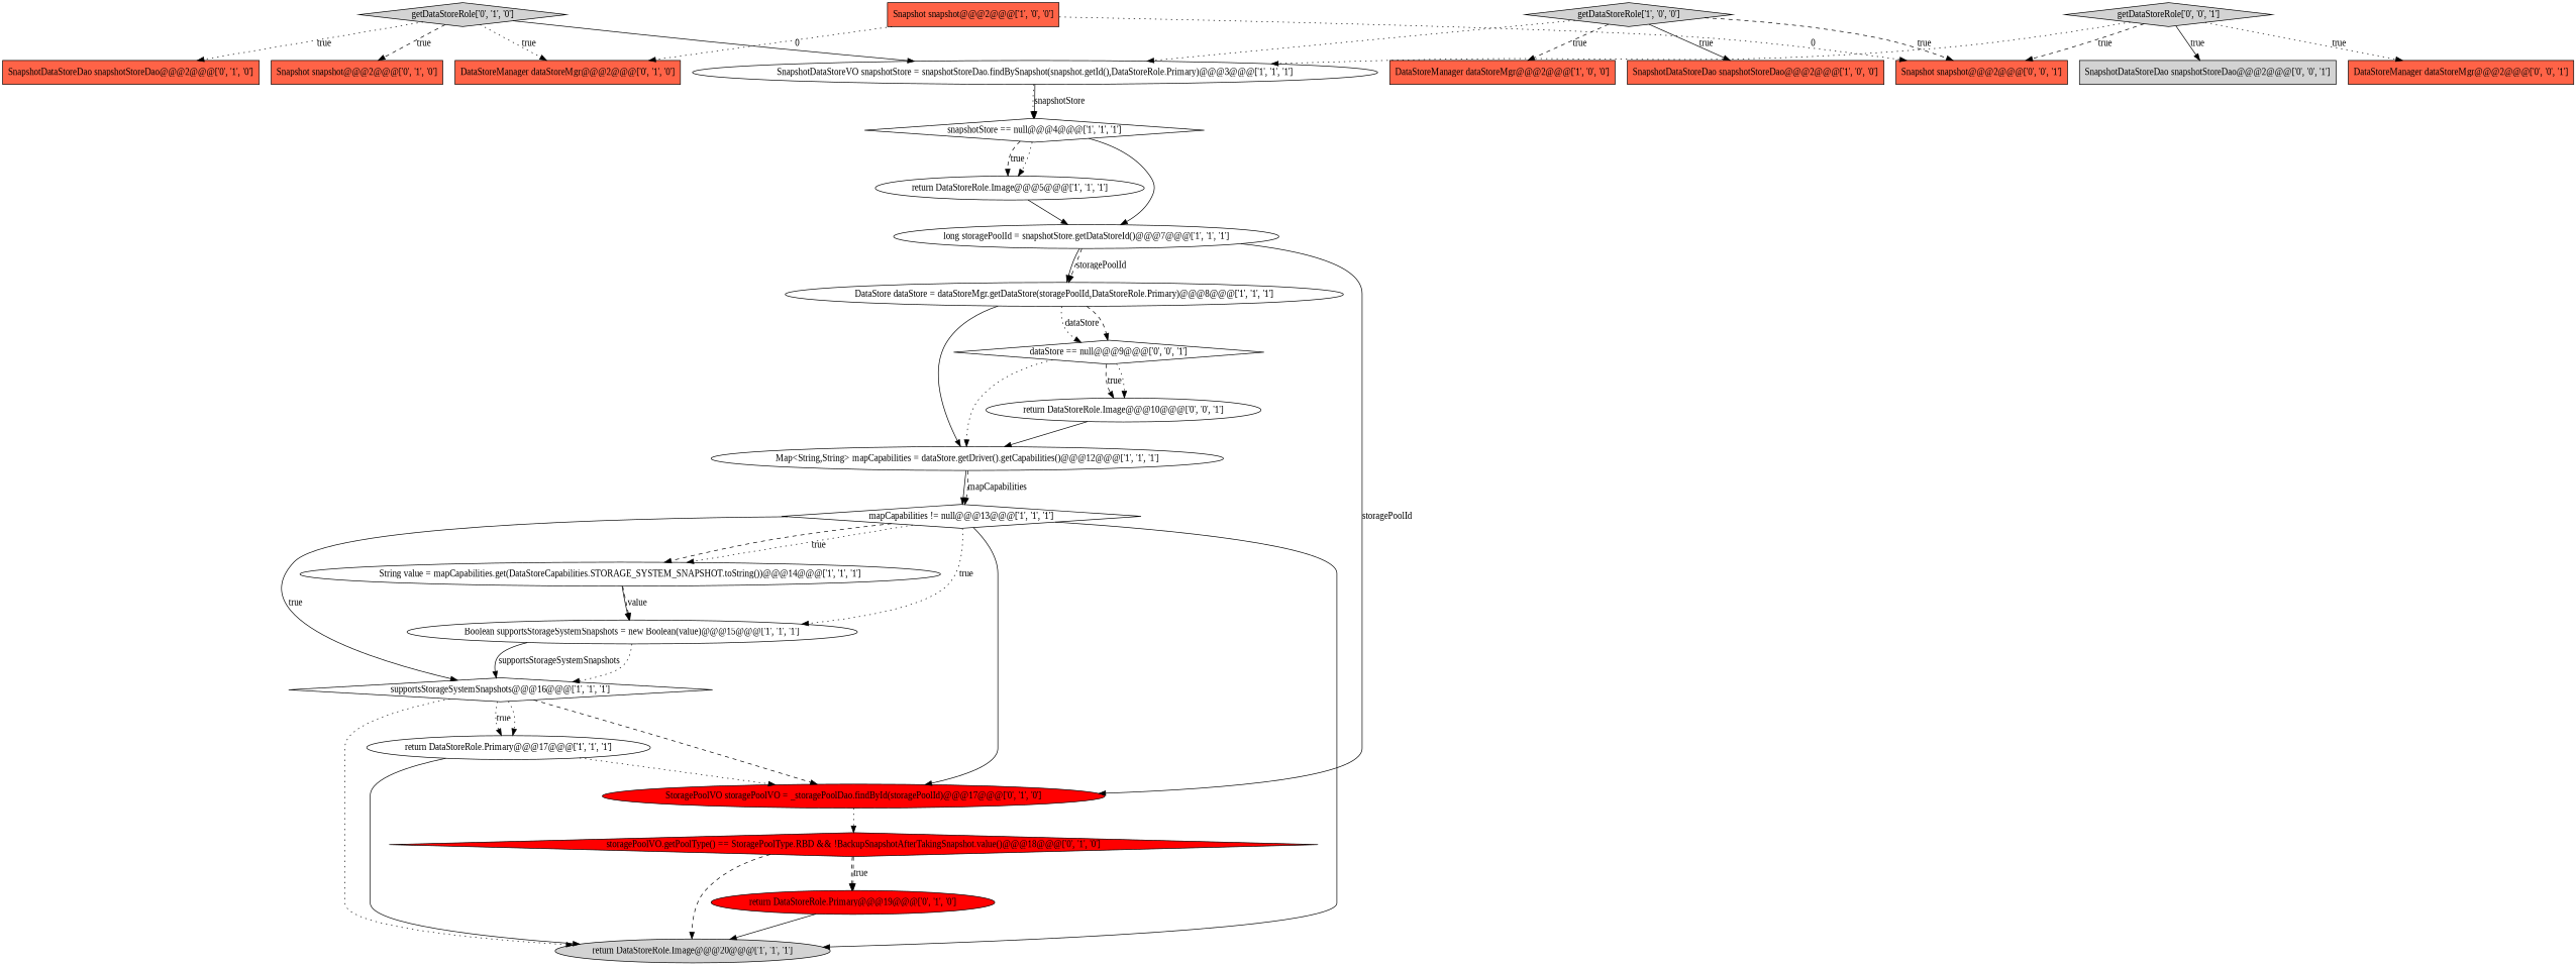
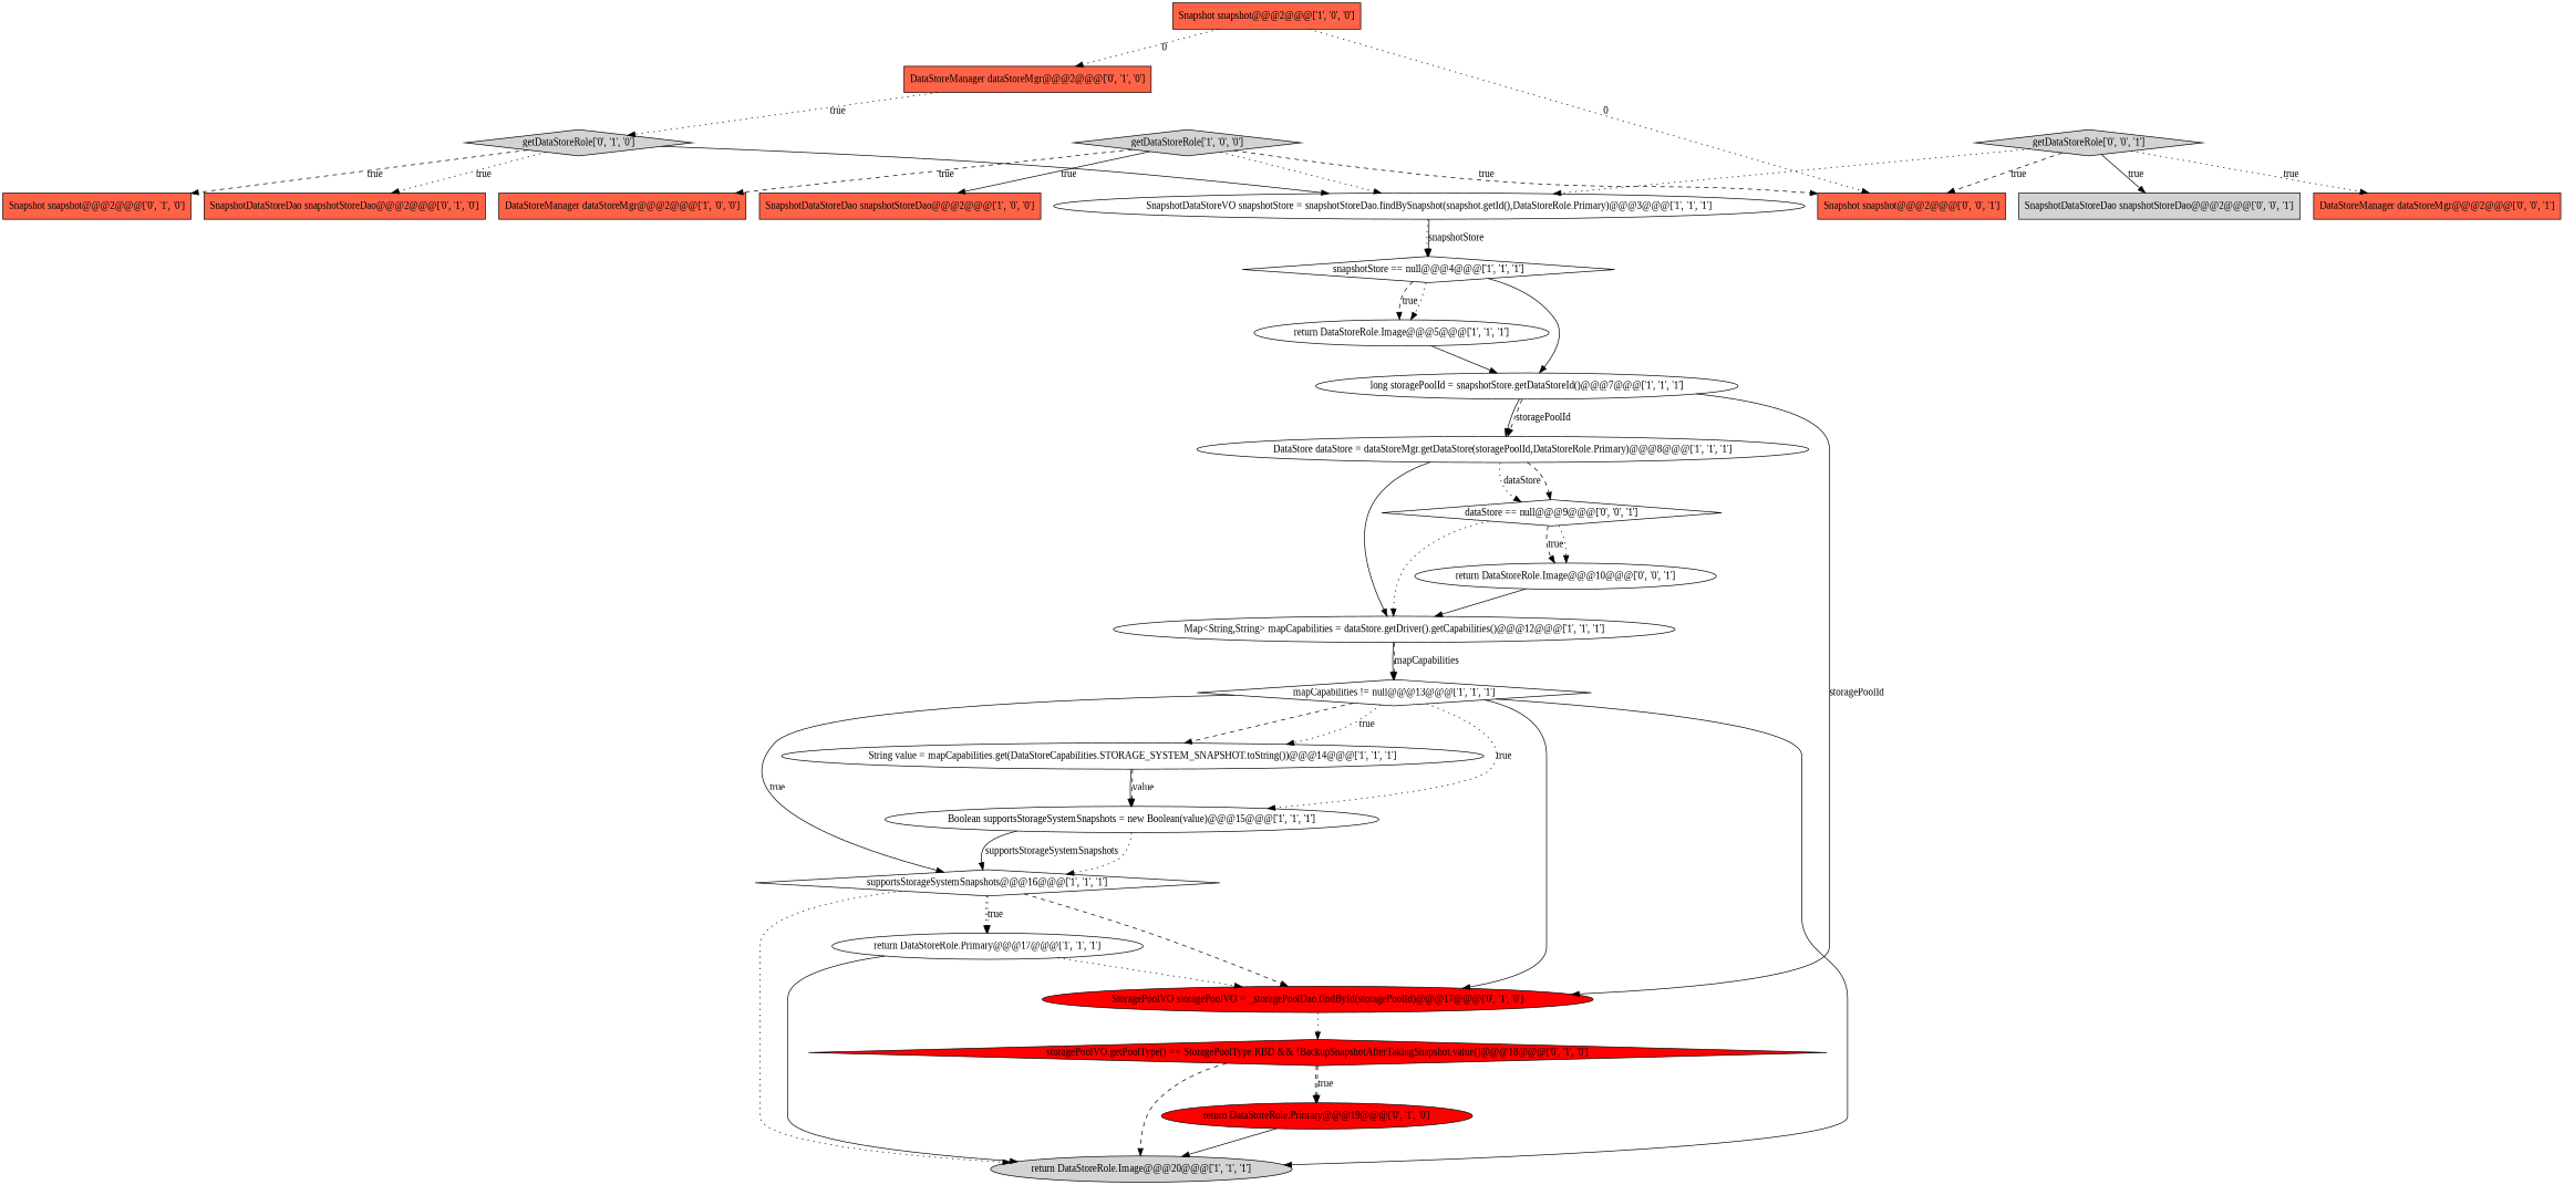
  digraph {
    fontname="Liberation Serif"
    node [fillcolor=white fontname="Liberation Serif" shape=ellipse style=filled]
    edge [fontname="Liberation Serif" style=dotted]
    n1 [label="supportsStorageSystemSnapshots@@@16@@@['1', '1', '1']" shape=diamond]
    n2 [fillcolor=red label="StoragePoolVO storagePoolVO = _storagePoolDao.findById(storagePoolId)@@@17@@@['0', '1', '0']"]
    n3 [fillcolor=lightgray label="return DataStoreRole.Image@@@20@@@['1', '1', '1']"]
    n4 [label="return DataStoreRole.Primary@@@17@@@['1', '1', '1']"]
    n5 [fillcolor=red label="storagePoolVO.getPoolType() == StoragePoolType.RBD && !BackupSnapshotAfterTakingSnapshot.value()@@@18@@@['0', '1', '0']" shape=diamond]
    n6 [label="return DataStoreRole.Image@@@5@@@['1', '1', '1']"]
    n7 [label="long storagePoolId = snapshotStore.getDataStoreId()@@@7@@@['1', '1', '1']"]
    n8 [label="DataStore dataStore = dataStoreMgr.getDataStore(storagePoolId,DataStoreRole.Primary)@@@8@@@['1', '1', '1']"]
    n9 [fillcolor=tomato label="SnapshotDataStoreDao snapshotStoreDao@@@2@@@['0', '1', '0']" shape=box]
    n10 [fillcolor=lightgray label="getDataStoreRole['0', '1', '0']" shape=diamond]
    n11 [fillcolor=tomato label="Snapshot snapshot@@@2@@@['0', '1', '0']" shape=box]
    n12 [label="SnapshotDataStoreVO snapshotStore = snapshotStoreDao.findBySnapshot(snapshot.getId(),DataStoreRole.Primary)@@@3@@@['1', '1', '1']"]
    n13 [fillcolor=tomato label="DataStoreManager dataStoreMgr@@@2@@@['0', '1', '0']" shape=box]
    n14 [label="snapshotStore == null@@@4@@@['1', '1', '1']" shape=diamond]
    n15 [label="Map<String,String> mapCapabilities = dataStore.getDriver().getCapabilities()@@@12@@@['1', '1', '1']"]
    n16 [label="dataStore == null@@@9@@@['0', '0', '1']" shape=diamond]
    n17 [label="mapCapabilities != null@@@13@@@['1', '1', '1']" shape=diamond]
    n18 [label="return DataStoreRole.Image@@@10@@@['0', '0', '1']"]
    n19 [fillcolor=lightgray label="SnapshotDataStoreDao snapshotStoreDao@@@2@@@['0', '0', '1']" shape=box]
    n20 [fillcolor=lightgray label="getDataStoreRole['1', '0', '0']" shape=diamond]
    n21 [fillcolor=tomato label="DataStoreManager dataStoreMgr@@@2@@@['1', '0', '0']" shape=box]
    n22 [fillcolor=tomato label="SnapshotDataStoreDao snapshotStoreDao@@@2@@@['1', '0', '0']" shape=box]
    n23 [fillcolor=tomato label="Snapshot snapshot@@@2@@@['0', '0', '1']" shape=box]
    n24 [fillcolor=tomato label="Snapshot snapshot@@@2@@@['1', '0', '0']" shape=box]
    n25 [fillcolor=tomato label="DataStoreManager dataStoreMgr@@@2@@@['0', '0', '1']" shape=box]
    n26 [label="Boolean supportsStorageSystemSnapshots = new Boolean(value)@@@15@@@['1', '1', '1']"]
    n27 [label="String value = mapCapabilities.get(DataStoreCapabilities.STORAGE_SYSTEM_SNAPSHOT.toString())@@@14@@@['1', '1', '1']"]
    n28 [fillcolor=red label="return DataStoreRole.Primary@@@19@@@['0', '1', '0']"]
    n29 [fillcolor=lightgray label="getDataStoreRole['0', '0', '1']" shape=diamond]
    n1 -> n2 [style=dashed]
    n1 -> n3
    n1 -> n4
    n1 -> n4 [label=true]
    n2 -> n5
    n4 -> n2
    n4 -> n3 [style=solid]
    n5 -> n3 [style=dashed]
    n5 -> n28 [label=true style=dashed]
    n5 -> n28 [style=dashed]
    n6 -> n7 [style=solid]
    n7 -> n2 [label=storagePoolId style=solid]
    n7 -> n8 [style=solid]
    n7 -> n8 [label=storagePoolId style=dashed]
    n8 -> n15 [style=solid]
    n8 -> n16 [label=dataStore]
    n8 -> n16 [style=dashed]
    n10 -> n9 [label=true]
    n10 -> n11 [label=true style=dashed]
    n10 -> n12 [style=solid]
-   n10 -> n13 [label=true]
+   n13 -> n10 [label=true]
    n12 -> n14
    n12 -> n14 [label=snapshotStore style=solid]
    n14 -> n6 [label=true style=dashed]
    n14 -> n6
    n14 -> n7 [style=solid]
    n15 -> n17 [style=solid]
    n15 -> n17 [label=mapCapabilities style=dashed]
    n16 -> n15
    n16 -> n18 [label=true style=dashed]
    n16 -> n18
    n17 -> n1 [label=true style=solid]
    n17 -> n2 [style=solid]
    n17 -> n3 [style=solid]
    n17 -> n26 [label=true]
    n17 -> n27 [label=true]
    n17 -> n27 [style=dashed]
    n18 -> n15 [style=solid]
    n20 -> n12
    n20 -> n21 [label=true style=dashed]
    n20 -> n22 [label=true style=solid]
    n20 -> n23 [label=true style=dashed]
    n24 -> n13 [label=0]
    n24 -> n23 [label=0]
    n26 -> n1
    n26 -> n1 [label=supportsStorageSystemSnapshots style=solid]
    n27 -> n26 [label=value style=dashed]
    n27 -> n26 [style=solid]
    n28 -> n3 [style=solid]
    n29 -> n12
    n29 -> n19 [label=true style=solid]
    n29 -> n23 [label=true style=dashed]
    n29 -> n25 [label=true]
  }
